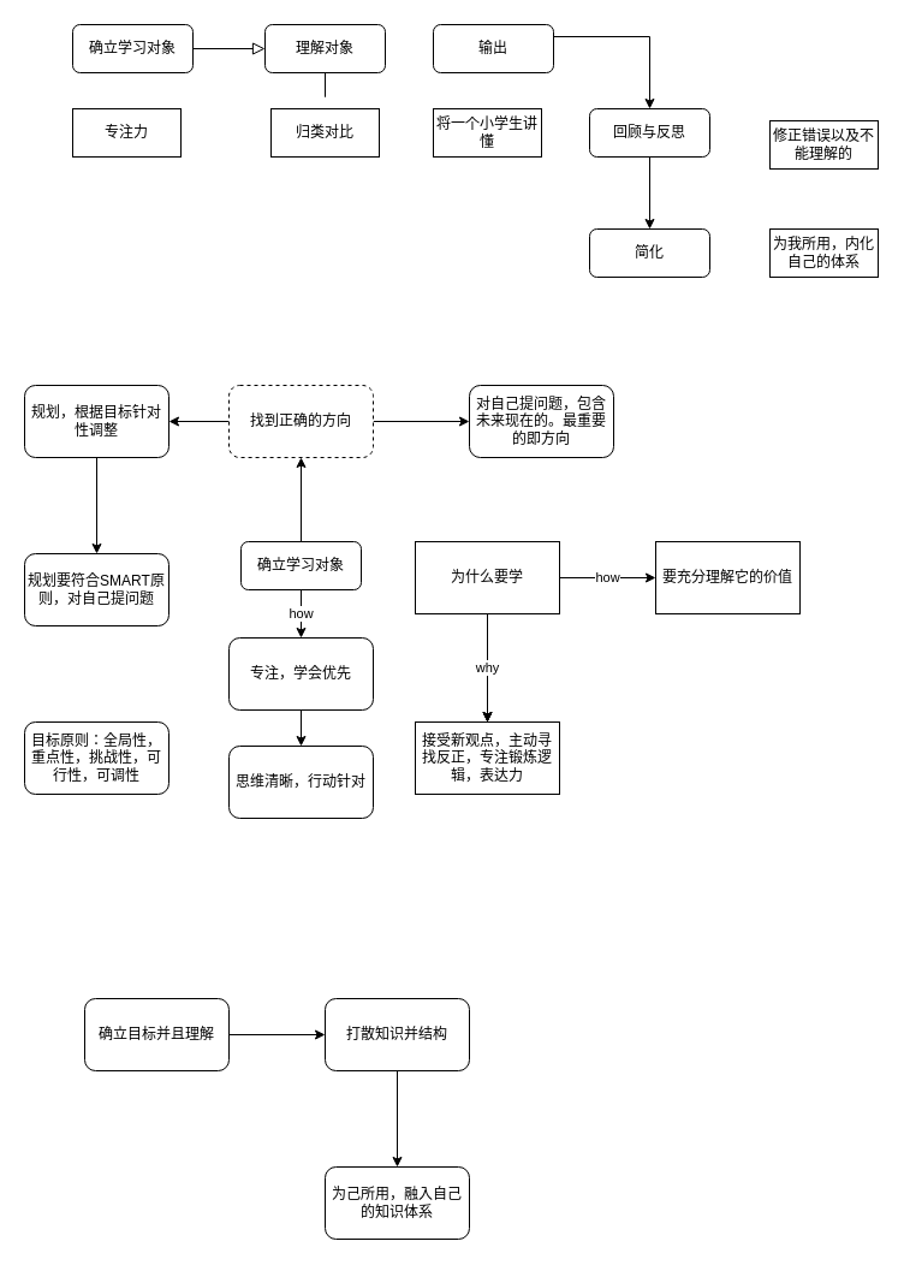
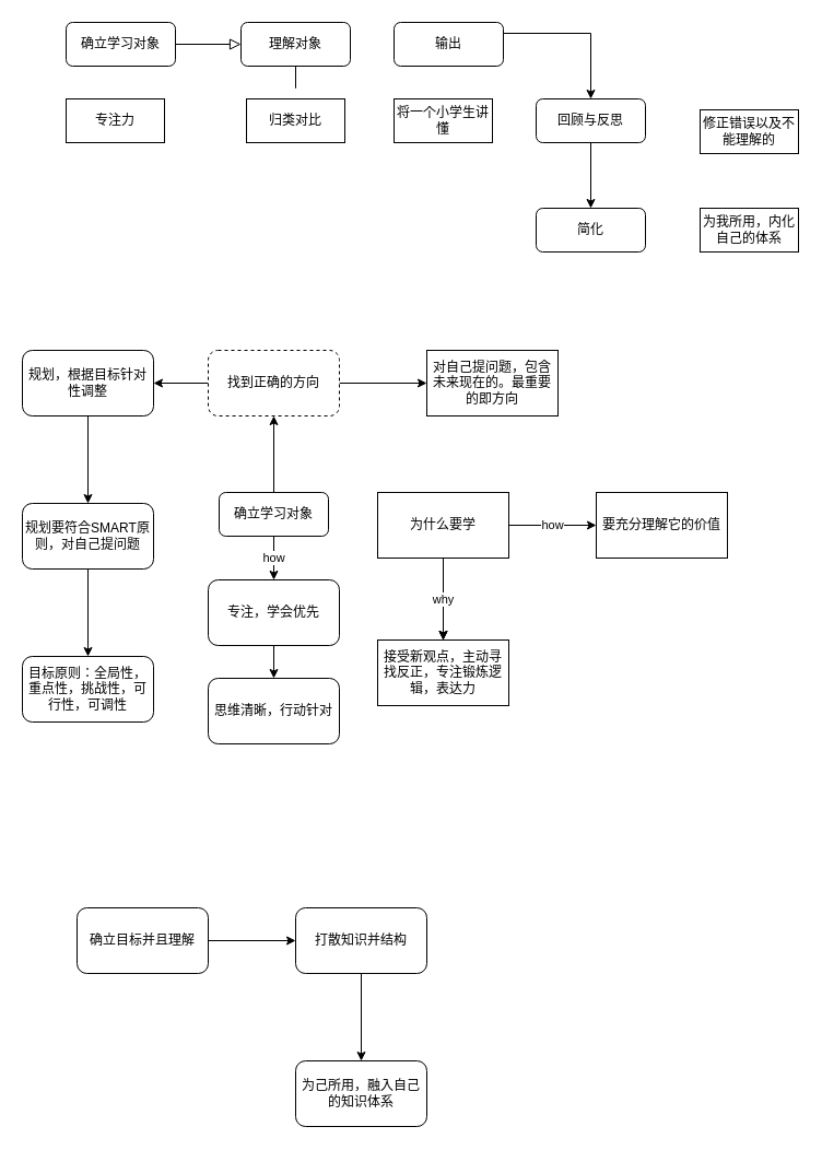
  <mxCell id="0" />
  <mxCell id="1" parent="0" />
  <mxCell id="2" value="" style="rounded=0;html=1;jettySize=auto;orthogonalLoop=1;fontSize=11;endArrow=block;endFill=0;endSize=8;strokeWidth=1;shadow=0;labelBackgroundColor=none;edgeStyle=orthogonalEdgeStyle;" parent="1" source="7" edge="1"><mxGeometry relative="1" as="geometry"><mxPoint x="270" y="40" as="targetPoint" /></mxGeometry></mxCell>
  <mxCell id="3" value="确立学习对象" style="rounded=1;whiteSpace=wrap;html=1;fontSize=12;glass=0;strokeWidth=1;shadow=0;" parent="1" vertex="1"><mxGeometry x="60" y="20" width="100" height="40" as="geometry" /></mxCell>
  <mxCell id="4" style="edgeStyle=orthogonalEdgeStyle;rounded=0;orthogonalLoop=1;jettySize=auto;html=1;exitX=1;exitY=0.25;exitDx=0;exitDy=0;entryX=0.5;entryY=0;entryDx=0;entryDy=0;" edge="1" parent="1" source="5" target="12"><mxGeometry relative="1" as="geometry" /></mxCell>
  <mxCell id="5" value="输出" style="rounded=1;whiteSpace=wrap;html=1;fontSize=12;glass=0;strokeWidth=1;shadow=0;" parent="1" vertex="1"><mxGeometry x="360" y="20" width="100" height="40" as="geometry" /></mxCell>
  <mxCell id="6" value="" style="rounded=0;html=1;jettySize=auto;orthogonalLoop=1;fontSize=11;endArrow=block;endFill=0;endSize=8;strokeWidth=1;shadow=0;labelBackgroundColor=none;edgeStyle=orthogonalEdgeStyle;" edge="1" parent="1" source="3" target="7"><mxGeometry relative="1" as="geometry"><mxPoint x="160" y="40" as="sourcePoint" /><mxPoint x="270" y="40" as="targetPoint" /></mxGeometry></mxCell>
  <mxCell id="7" value="理解对象" style="rounded=1;whiteSpace=wrap;html=1;fontSize=12;glass=0;strokeWidth=1;shadow=0;" vertex="1" parent="1"><mxGeometry x="220" y="20" width="100" height="40" as="geometry" /></mxCell>
  <mxCell id="8" value="专注力" style="rounded=0;whiteSpace=wrap;html=1;" vertex="1" parent="1"><mxGeometry x="60" y="90" width="90" height="40" as="geometry" /></mxCell>
  <mxCell id="9" value="归类对比" style="rounded=0;whiteSpace=wrap;html=1;" vertex="1" parent="1"><mxGeometry x="225" y="90" width="90" height="40" as="geometry" /></mxCell>
  <mxCell id="10" value="将一个小学生讲懂" style="rounded=0;whiteSpace=wrap;html=1;" vertex="1" parent="1"><mxGeometry x="360" y="90" width="90" height="40" as="geometry" /></mxCell>
  <mxCell id="11" style="edgeStyle=orthogonalEdgeStyle;rounded=0;orthogonalLoop=1;jettySize=auto;html=1;exitX=0.5;exitY=1;exitDx=0;exitDy=0;entryX=0.5;entryY=0;entryDx=0;entryDy=0;" edge="1" parent="1" source="12" target="13"><mxGeometry relative="1" as="geometry" /></mxCell>
  <mxCell id="12" value="回顾与反思" style="rounded=1;whiteSpace=wrap;html=1;fontSize=12;glass=0;strokeWidth=1;shadow=0;" vertex="1" parent="1"><mxGeometry x="490" y="90" width="100" height="40" as="geometry" /></mxCell>
  <mxCell id="13" value="简化" style="rounded=1;whiteSpace=wrap;html=1;fontSize=12;glass=0;strokeWidth=1;shadow=0;" vertex="1" parent="1"><mxGeometry x="490" y="190" width="100" height="40" as="geometry" /></mxCell>
  <mxCell id="14" value="修正错误以及不能理解的" style="rounded=0;whiteSpace=wrap;html=1;" vertex="1" parent="1"><mxGeometry x="640" y="100" width="90" height="40" as="geometry" /></mxCell>
  <mxCell id="15" value="为我所用，内化自己的体系" style="rounded=0;whiteSpace=wrap;html=1;" vertex="1" parent="1"><mxGeometry x="640" y="190" width="90" height="40" as="geometry" /></mxCell>
  <mxCell id="16" value="how" style="edgeStyle=orthogonalEdgeStyle;rounded=0;orthogonalLoop=1;jettySize=auto;html=1;" edge="1" parent="1" source="18" target="27"><mxGeometry relative="1" as="geometry" /></mxCell>
  <mxCell id="17" value="" style="edgeStyle=orthogonalEdgeStyle;rounded=0;orthogonalLoop=1;jettySize=auto;html=1;" edge="1" parent="1" source="18" target="31"><mxGeometry relative="1" as="geometry" /></mxCell>
  <mxCell id="18" value="确立学习对象" style="rounded=1;whiteSpace=wrap;html=1;fontSize=12;glass=0;strokeWidth=1;shadow=0;" vertex="1" parent="1"><mxGeometry x="200" y="450" width="100" height="40" as="geometry" /></mxCell>
  <mxCell id="19" value="how" style="edgeStyle=orthogonalEdgeStyle;rounded=0;orthogonalLoop=1;jettySize=auto;html=1;" edge="1" parent="1" source="23" target="24"><mxGeometry relative="1" as="geometry" /></mxCell>
  <mxCell id="20" value="" style="edgeStyle=orthogonalEdgeStyle;rounded=0;orthogonalLoop=1;jettySize=auto;html=1;" edge="1" parent="1" source="23" target="25"><mxGeometry relative="1" as="geometry" /></mxCell>
  <mxCell id="21" value="" style="edgeStyle=orthogonalEdgeStyle;rounded=0;orthogonalLoop=1;jettySize=auto;html=1;" edge="1" parent="1" source="23" target="25"><mxGeometry relative="1" as="geometry" /></mxCell>
  <mxCell id="22" value="why" style="edgeStyle=orthogonalEdgeStyle;rounded=0;orthogonalLoop=1;jettySize=auto;html=1;" edge="1" parent="1" source="23" target="25"><mxGeometry relative="1" as="geometry" /></mxCell>
  <mxCell id="23" value="为什么要学" style="whiteSpace=wrap;html=1;" vertex="1" parent="1"><mxGeometry x="345" y="450" width="120" height="60" as="geometry" /></mxCell>
  <mxCell id="24" value="要充分理解它的价值" style="whiteSpace=wrap;html=1;" vertex="1" parent="1"><mxGeometry x="545" y="450" width="120" height="60" as="geometry" /></mxCell>
- <mxCell id="25" value="接受新观点，主动寻找反正，专注锻炼逻辑，表达力" style="whiteSpace=wrap;html=1;" vertex="1" parent="1"><mxGeometry x="345" y="600" width="120" height="60" as="geometry" /></mxCell>
+ <mxCell id="25" value="接受新观点，主动寻找反正，专注锻炼逻辑，表达力" style="whiteSpace=wrap;html=1;" vertex="1" parent="1"><mxGeometry x="345" y="585" width="120" height="60" as="geometry" /></mxCell>
  <mxCell id="26" value="" style="edgeStyle=orthogonalEdgeStyle;rounded=0;orthogonalLoop=1;jettySize=auto;html=1;" edge="1" parent="1" source="27" target="28"><mxGeometry relative="1" as="geometry" /></mxCell>
  <mxCell id="27" value="专注，学会优先" style="whiteSpace=wrap;html=1;rounded=1;glass=0;strokeWidth=1;shadow=0;" vertex="1" parent="1"><mxGeometry x="190" y="530" width="120" height="60" as="geometry" /></mxCell>
  <mxCell id="28" value="思维清晰，行动针对" style="whiteSpace=wrap;html=1;rounded=1;glass=0;strokeWidth=1;shadow=0;" vertex="1" parent="1"><mxGeometry x="190" y="620" width="120" height="60" as="geometry" /></mxCell>
  <mxCell id="29" value="" style="edgeStyle=orthogonalEdgeStyle;rounded=0;orthogonalLoop=1;jettySize=auto;html=1;" edge="1" parent="1" source="31" target="32"><mxGeometry relative="1" as="geometry" /></mxCell>
  <mxCell id="30" value="" style="edgeStyle=orthogonalEdgeStyle;rounded=0;orthogonalLoop=1;jettySize=auto;html=1;" edge="1" parent="1" source="31" target="34"><mxGeometry relative="1" as="geometry" /></mxCell>
  <mxCell id="31" value="找到正确的方向" style="whiteSpace=wrap;html=1;rounded=1;glass=0;strokeWidth=1;shadow=0;dashed=1;" vertex="1" parent="1"><mxGeometry x="190" y="320" width="120" height="60" as="geometry" /></mxCell>
- <mxCell id="32" value="对自己提问题，包含未来现在的。最重要的即方向" style="whiteSpace=wrap;html=1;rounded=1;glass=0;strokeWidth=1;shadow=0;" vertex="1" parent="1"><mxGeometry x="390" y="320" width="120" height="60" as="geometry" /></mxCell>
+ <mxCell id="32" value="对自己提问题，包含未来现在的。最重要的即方向" style="whiteSpace=wrap;html=1;glass=0;strokeWidth=1;shadow=0;rounded=0;" vertex="1" parent="1"><mxGeometry x="390" y="320" width="120" height="60" as="geometry" /></mxCell>
  <mxCell id="33" value="" style="edgeStyle=orthogonalEdgeStyle;rounded=0;orthogonalLoop=1;jettySize=auto;html=1;" edge="1" parent="1" source="34" target="36"><mxGeometry relative="1" as="geometry" /></mxCell>
  <mxCell id="34" value="规划，根据目标针对性调整" style="whiteSpace=wrap;html=1;rounded=1;glass=0;strokeWidth=1;shadow=0;" vertex="1" parent="1"><mxGeometry x="20" y="320" width="120" height="60" as="geometry" /></mxCell>
+ <mxCell id="35" value="" style="edgeStyle=orthogonalEdgeStyle;rounded=0;orthogonalLoop=1;jettySize=auto;html=1;" edge="1" parent="1" source="36" target="37"><mxGeometry relative="1" as="geometry" /></mxCell>
  <mxCell id="36" value="规划要符合SMART原则，对自己提问题" style="whiteSpace=wrap;html=1;rounded=1;glass=0;strokeWidth=1;shadow=0;" vertex="1" parent="1"><mxGeometry x="20" y="460" width="120" height="60" as="geometry" /></mxCell>
  <mxCell id="37" value="目标原则：全局性，重点性，挑战性，可行性，可调性" style="whiteSpace=wrap;html=1;rounded=1;glass=0;strokeWidth=1;shadow=0;" vertex="1" parent="1"><mxGeometry x="20" y="600" width="120" height="60" as="geometry" /></mxCell>
  <mxCell id="38" value="" style="edgeStyle=orthogonalEdgeStyle;rounded=0;orthogonalLoop=1;jettySize=auto;html=1;" edge="1" parent="1" source="39" target="41"><mxGeometry relative="1" as="geometry" /></mxCell>
  <mxCell id="39" value="确立目标并且理解" style="rounded=1;whiteSpace=wrap;html=1;" vertex="1" parent="1"><mxGeometry x="70" y="830" width="120" height="60" as="geometry" /></mxCell>
  <mxCell id="40" value="" style="edgeStyle=orthogonalEdgeStyle;rounded=0;orthogonalLoop=1;jettySize=auto;html=1;" edge="1" parent="1" source="41" target="42"><mxGeometry relative="1" as="geometry" /></mxCell>
  <mxCell id="41" value="打散知识并结构" style="whiteSpace=wrap;html=1;rounded=1;" vertex="1" parent="1"><mxGeometry x="270" y="830" width="120" height="60" as="geometry" /></mxCell>
  <mxCell id="42" value="为己所用，融入自己的知识体系" style="whiteSpace=wrap;html=1;rounded=1;" vertex="1" parent="1"><mxGeometry x="270" y="970" width="120" height="60" as="geometry" /></mxCell>
